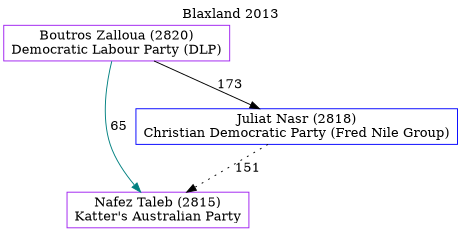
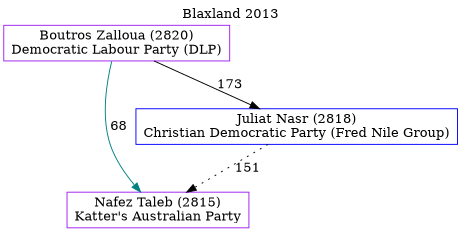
  digraph {
    label="Blaxland 2013"
    labelloc=t
    mclimit=10
    node [shape=box color=purple]
    edge [color=black style=solid]
    n1 [label="Nafez Taleb (2815)\nKatter's Australian Party"]
    n2 [label="Juliat Nasr (2818)\nChristian Democratic Party (Fred Nile Group)" color=blue]
    n3 [label="Boutros Zalloua (2820)\nDemocratic Labour Party (DLP)"]
    n2 -> n1 [label=151 style=dotted]
-   n3 -> n1 [label=65 color=teal]
+   n3 -> n1 [label=68 color=teal]
    n3 -> n2 [label=173]
  }
